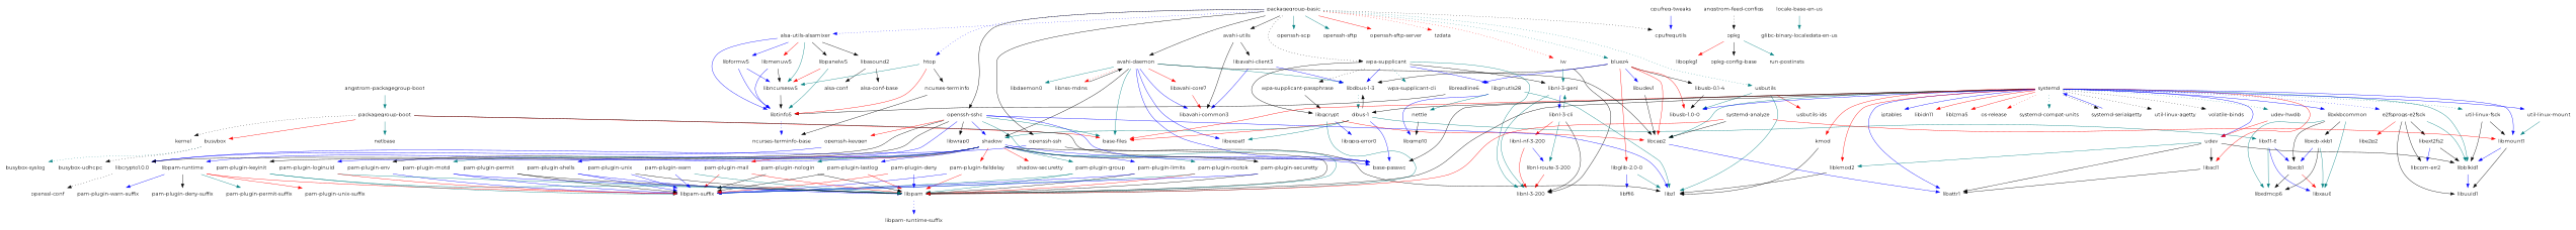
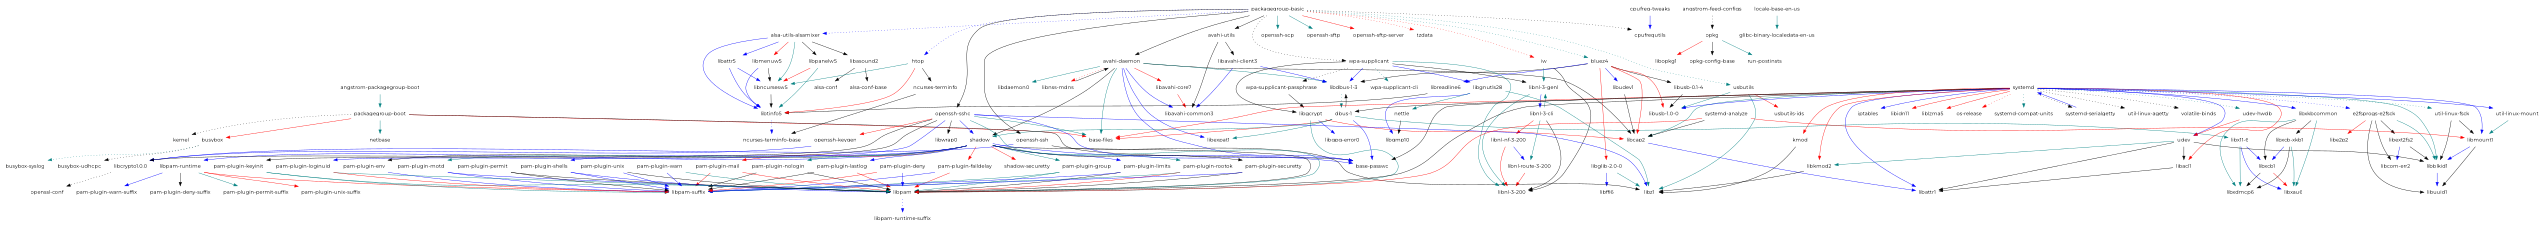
  digraph {
    fontname=Montserrat
    node [fontname=Montserrat shape=plaintext]
    edge [color=black fontname=Montserrat]
    "alsa-utils-alsamixer"
    libasound2
-   libformw5
+   libformw5 [label=libattr5]
    libmenuw5
    libncursesw5
    libpanelw5
    libtinfo5
    "alsa-conf"
    "alsa-conf-base"
    "ncurses-terminfo-base"
    "angstrom-feed-configs"
    opkg
    libopkg1
    "opkg-config-base"
    "run-postinsts"
    "angstrom-packagegroup-boot"
    "packagegroup-boot"
    "base-files"
    "base-passwd"
    busybox
    kernel
    netbase
    "busybox-syslog"
    "busybox-udhcpc"
    "avahi-daemon"
    "libavahi-common3"
    "libavahi-core7"
    libcap2
    libdaemon0
    "libdbus-1-3"
    libexpat1
    "libnss-mdns"
    shadow
    libattr1
    "dbus-1"
    libpam
    "libpam-runtime"
    "pam-plugin-env"
    "pam-plugin-faildelay"
    "pam-plugin-group"
    "pam-plugin-lastlog"
    "pam-plugin-limits"
    "pam-plugin-mail"
    "pam-plugin-motd"
    "pam-plugin-nologin"
    "pam-plugin-rootok"
    "pam-plugin-securetty"
    "pam-plugin-shells"
    "shadow-securetty"
    "libx11-6"
    "libpam-runtime-suffix"
    "libpam-suffix"
    "pam-plugin-deny-suffix"
    "pam-plugin-permit-suffix"
    "pam-plugin-unix-suffix"
    "pam-plugin-warn-suffix"
    "avahi-utils"
    "libavahi-client3"
    bluez4
    "libglib-2.0-0"
    libreadline6
    libudev1
    "libusb-0.1-4"
    "libusb-1.0-0"
    libz1
    libffi6
    "cpufreq-tweaks"
    cpufrequtils
    libxau6
    libxcb1
    libxdmcp6
    "e2fsprogs-e2fsck"
    libblkid1
    "libcom-err2"
    libe2p2
    libext2fs2
    libuuid1
    htop
    "ncurses-terminfo"
    iw
    "libnl-3-200"
    "libnl-3-genl"
    "libnl-3-cli"
    "libnl-nf-3-200"
    "libnl-route-3-200"
    kmod
    libacl1
    "libcrypto1.0.0"
    "openssl-conf"
    libgcrypt
    "libgpg-error0"
    libgnutls28
    libgmp10
    nettle
    libkmod2
    libmount1
    "libxcb-xkb1"
    libxkbcommon
    "locale-base-en-us"
    "glibc-binary-localedata-en-us"
    "openssh-keygen"
    "openssh-ssh"
    "openssh-sshd"
    libwrap0
    "pam-plugin-keyinit"
    "pam-plugin-loginuid"
    "packagegroup-basic"
    "openssh-scp"
    "openssh-sftp"
    "openssh-sftp-server"
    tzdata
    usbutils
    "wpa-supplicant"
    "usbutils-ids"
    "wpa-supplicant-cli"
    "wpa-supplicant-passphrase"
    "pam-plugin-deny"
    "pam-plugin-permit"
    "pam-plugin-unix"
    "pam-plugin-warn"
    systemd
    iptables
    libidn11
    liblzma5
    "os-release"
    "systemd-compat-units"
    "systemd-serialgetty"
    udev
    "udev-hwdb"
    "util-linux-agetty"
    "util-linux-fsck"
    "util-linux-mount"
    "volatile-binds"
    "systemd-analyze"
    "alsa-utils-alsamixer" -> libasound2
    "alsa-utils-alsamixer" -> libformw5 [color=blue]
    "alsa-utils-alsamixer" -> libmenuw5 [color=red]
    "alsa-utils-alsamixer" -> libncursesw5 [color=teal]
    "alsa-utils-alsamixer" -> libpanelw5
    "alsa-utils-alsamixer" -> libtinfo5 [color=blue]
    libasound2 -> "alsa-conf"
    libasound2 -> "alsa-conf-base"
    libformw5 -> libncursesw5 [color=blue]
    libformw5 -> libtinfo5 [color=blue]
    libmenuw5 -> libncursesw5
    libmenuw5 -> libtinfo5 [color=blue]
    libncursesw5 -> libtinfo5
    libpanelw5 -> libncursesw5 [color=red]
    libpanelw5 -> libtinfo5 [color=teal]
    libtinfo5 -> "ncurses-terminfo-base" [color=blue style=dotted]
    "angstrom-feed-configs" -> opkg [style=dotted]
    opkg -> libopkg1 [color=red]
    opkg -> "opkg-config-base"
    opkg -> "run-postinsts" [color=teal]
    "angstrom-packagegroup-boot" -> "packagegroup-boot" [color=teal]
    "packagegroup-boot" -> "base-files" [color=red]
    "packagegroup-boot" -> "base-passwd"
    "packagegroup-boot" -> busybox [color=red]
    "packagegroup-boot" -> kernel [style=dotted]
    "packagegroup-boot" -> netbase [color=teal]
    busybox -> "busybox-syslog" [color=teal style=dotted]
    busybox -> "busybox-udhcpc" [style=dotted]
    "avahi-daemon" -> "base-files" [color=teal]
    "avahi-daemon" -> "base-passwd" [color=blue]
    "avahi-daemon" -> "libavahi-common3" [color=blue]
    "avahi-daemon" -> "libavahi-core7" [color=red]
    "avahi-daemon" -> libcap2
    "avahi-daemon" -> libdaemon0 [color=teal]
    "avahi-daemon" -> "libdbus-1-3" [color=teal]
    "avahi-daemon" -> libexpat1 [color=blue]
    "avahi-daemon" -> "libnss-mdns" [color=red style=dotted]
    "avahi-daemon" -> shadow
    "libavahi-core7" -> "libavahi-common3" [color=red]
    libcap2 -> libattr1 [color=blue]
    "libdbus-1-3" -> "dbus-1" [color=teal style=dotted]
    "libnss-mdns" -> "avahi-daemon"
    shadow -> "base-passwd" [color=blue]
    shadow -> libpam
    shadow -> "libpam-runtime" [color=blue]
    shadow -> "pam-plugin-env"
    shadow -> "pam-plugin-faildelay" [color=red]
    shadow -> "pam-plugin-group" [color=teal]
    shadow -> "pam-plugin-lastlog" [color=blue]
    shadow -> "pam-plugin-limits" [color=blue]
    shadow -> "pam-plugin-mail" [color=red]
    shadow -> "pam-plugin-motd" [color=teal]
    shadow -> "pam-plugin-nologin" [color=teal]
    shadow -> "pam-plugin-rootok" [color=teal]
    shadow -> "pam-plugin-securetty"
    shadow -> "pam-plugin-shells" [color=blue]
    shadow -> "shadow-securetty" [color=red]
    "dbus-1" -> "base-files" [color=red]
    "dbus-1" -> "base-passwd" [color=blue]
    "dbus-1" -> "libdbus-1-3"
    "dbus-1" -> libexpat1 [color=teal]
    "dbus-1" -> shadow [color=teal]
    "dbus-1" -> "libx11-6" [color=teal]
    libpam -> "libpam-runtime-suffix" [color=blue style=dotted]
    "libpam-runtime" -> "libpam-suffix" [color=red]
    "libpam-runtime" -> "pam-plugin-deny-suffix"
    "libpam-runtime" -> "pam-plugin-permit-suffix" [color=teal]
    "libpam-runtime" -> "pam-plugin-unix-suffix" [color=red]
    "libpam-runtime" -> "pam-plugin-warn-suffix" [color=blue]
    "pam-plugin-env" -> "libpam-suffix" [color=blue]
    "pam-plugin-faildelay" -> libpam [color=red]
    "pam-plugin-faildelay" -> "libpam-suffix" [color=blue]
    "pam-plugin-group" -> libpam [color=teal]
    "pam-plugin-group" -> "libpam-suffix" [color=teal]
    "pam-plugin-lastlog" -> libpam [color=red]
    "pam-plugin-lastlog" -> "libpam-suffix"
    "pam-plugin-limits" -> libpam
    "pam-plugin-limits" -> "libpam-suffix" [color=blue]
    "pam-plugin-mail" -> libpam [color=red]
    "pam-plugin-mail" -> "libpam-suffix" [color=red]
    "pam-plugin-motd" -> libpam [color=blue]
    "pam-plugin-motd" -> "libpam-suffix" [color=blue]
    "pam-plugin-nologin" -> libpam
    "pam-plugin-nologin" -> "libpam-suffix"
    "pam-plugin-rootok" -> libpam [color=red]
    "pam-plugin-rootok" -> "libpam-suffix" [color=teal]
    "pam-plugin-securetty" -> libpam
    "pam-plugin-securetty" -> "libpam-suffix" [color=blue]
    "pam-plugin-shells" -> libpam [color=blue]
    "pam-plugin-shells" -> "libpam-suffix" [color=blue]
    "libx11-6" -> libxau6 [color=blue]
    "libx11-6" -> libxcb1 [color=blue]
    "libx11-6" -> libxdmcp6 [color=teal]
    "avahi-utils" -> "libavahi-common3"
    "avahi-utils" -> "libavahi-client3"
    "libavahi-client3" -> "libavahi-common3" [color=blue]
    "libavahi-client3" -> "libdbus-1-3" [color=blue]
    bluez4 -> libcap2 [color=red]
    bluez4 -> "libdbus-1-3"
    bluez4 -> "libglib-2.0-0" [color=red]
    bluez4 -> libreadline6 [color=blue]
    bluez4 -> libudev1 [color=blue]
    bluez4 -> "libusb-0.1-4"
    bluez4 -> "libusb-1.0-0" [color=red]
    "libglib-2.0-0" -> libz1 [color=teal]
    "libglib-2.0-0" -> libffi6 [color=blue]
    libreadline6 -> libtinfo5
    libudev1 -> libcap2
    "libusb-0.1-4" -> "libusb-1.0-0"
    "cpufreq-tweaks" -> cpufrequtils [color=blue]
    libxcb1 -> libxau6 [color=red]
    libxcb1 -> libxdmcp6
    "e2fsprogs-e2fsck" -> libblkid1 [color=teal]
    "e2fsprogs-e2fsck" -> "libcom-err2"
    "e2fsprogs-e2fsck" -> libe2p2 [color=red]
    "e2fsprogs-e2fsck" -> libext2fs2
    "e2fsprogs-e2fsck" -> libuuid1
    libblkid1 -> libuuid1 [color=blue]
    libext2fs2 -> libblkid1
    libext2fs2 -> "libcom-err2" [color=blue]
    htop -> libncursesw5 [color=teal]
    htop -> libtinfo5 [color=red]
    htop -> "ncurses-terminfo"
    "ncurses-terminfo" -> "ncurses-terminfo-base"
    iw -> "libnl-3-200"
    iw -> "libnl-3-genl" [color=teal]
    "libnl-3-genl" -> "libnl-3-200" [color=teal]
    "libnl-3-genl" -> "libnl-3-cli" [color=blue]
    "libnl-3-cli" -> "libnl-3-200"
    "libnl-3-cli" -> "libnl-3-genl" [color=teal]
    "libnl-3-cli" -> "libnl-nf-3-200" [color=red]
    "libnl-3-cli" -> "libnl-route-3-200" [color=teal]
    "libnl-nf-3-200" -> "libnl-3-200" [color=red]
    "libnl-nf-3-200" -> "libnl-route-3-200" [color=blue]
    "libnl-route-3-200" -> "libnl-3-200" [color=red]
    kmod -> libz1
    libacl1 -> libattr1
    "libcrypto1.0.0" -> "openssl-conf" [style=dotted]
    libgcrypt -> libcap2 [color=red]
    libgcrypt -> libpam [color=teal]
    libgcrypt -> "libgpg-error0" [color=blue]
    libgnutls28 -> libz1 [color=teal]
    libgnutls28 -> libgmp10 [color=blue]
    libgnutls28 -> nettle [color=teal]
    nettle -> libgmp10
    libkmod2 -> libz1
    libmount1 -> libblkid1 [color=blue]
    libmount1 -> libuuid1
    "libxcb-xkb1" -> libxau6 [color=teal]
    "libxcb-xkb1" -> libxcb1 [color=blue]
    "libxcb-xkb1" -> libxdmcp6
    libxkbcommon -> libxau6 [color=teal]
    libxkbcommon -> libxcb1
    libxkbcommon -> libxdmcp6 [color=teal]
    libxkbcommon -> "libxcb-xkb1"
    "locale-base-en-us" -> "glibc-binary-localedata-en-us" [color=teal]
    "openssh-keygen" -> "libcrypto1.0.0" [color=blue]
    "openssh-ssh" -> libz1
    "openssh-ssh" -> "libcrypto1.0.0" [color=blue]
    "openssh-sshd" -> "base-files" [color=teal]
    "openssh-sshd" -> "base-passwd" [color=blue]
    "openssh-sshd" -> shadow [color=blue]
    "openssh-sshd" -> libpam [color=teal]
    "openssh-sshd" -> libz1 [color=blue]
    "openssh-sshd" -> "libcrypto1.0.0"
    "openssh-sshd" -> "openssh-keygen" [color=red]
    "openssh-sshd" -> libwrap0
    "openssh-sshd" -> "pam-plugin-keyinit"
    "openssh-sshd" -> "pam-plugin-loginuid" [color=blue]
    "pam-plugin-keyinit" -> libpam [color=teal]
    "pam-plugin-keyinit" -> "libpam-suffix" [color=teal]
    "pam-plugin-loginuid" -> libpam [color=teal]
    "pam-plugin-loginuid" -> "libpam-suffix" [color=red]
    "packagegroup-basic" -> "alsa-utils-alsamixer" [color=blue style=dotted]
    "packagegroup-basic" -> "avahi-daemon"
    "packagegroup-basic" -> "avahi-utils"
    "packagegroup-basic" -> bluez4 [color=teal style=dotted]
    "packagegroup-basic" -> cpufrequtils [style=dotted]
    "packagegroup-basic" -> htop [color=blue style=dotted]
    "packagegroup-basic" -> iw [color=red style=dotted]
    "packagegroup-basic" -> "openssh-ssh"
    "packagegroup-basic" -> "openssh-sshd"
    "packagegroup-basic" -> "openssh-scp" [color=teal]
    "packagegroup-basic" -> "openssh-sftp" [color=teal]
    "packagegroup-basic" -> "openssh-sftp-server" [color=red]
    "packagegroup-basic" -> tzdata [color=red style=dotted]
    "packagegroup-basic" -> usbutils [color=teal style=dotted]
    "packagegroup-basic" -> "wpa-supplicant" [style=dotted]
    usbutils -> "libusb-1.0-0" [color=teal]
    usbutils -> libz1 [color=teal]
    usbutils -> "usbutils-ids" [color=red]
    "wpa-supplicant" -> "libdbus-1-3" [color=blue]
    "wpa-supplicant" -> "libnl-3-200" [color=teal]
    "wpa-supplicant" -> "libnl-3-genl"
    "wpa-supplicant" -> libgcrypt
    "wpa-supplicant" -> libgnutls28 [color=blue]
    "wpa-supplicant" -> "wpa-supplicant-cli" [color=teal style=dotted]
    "wpa-supplicant" -> "wpa-supplicant-passphrase" [style=dotted]
    "wpa-supplicant-passphrase" -> libgcrypt
    "pam-plugin-deny" -> libpam [color=blue]
    "pam-plugin-deny" -> "libpam-suffix" [color=red]
    "pam-plugin-permit" -> libpam
    "pam-plugin-permit" -> "libpam-suffix"
    "pam-plugin-unix" -> libpam
    "pam-plugin-unix" -> "libpam-suffix" [color=blue]
    "pam-plugin-warn" -> libpam [color=teal]
    "pam-plugin-warn" -> "libpam-suffix" [color=blue]
    systemd -> "base-files" [color=red]
    systemd -> "base-passwd"
    systemd -> libcap2 [color=teal]
    systemd -> libattr1 [color=blue]
    systemd -> "dbus-1"
    systemd -> libpam
    systemd -> "libusb-1.0-0" [color=blue]
    systemd -> "e2fsprogs-e2fsck" [color=blue style=dotted]
    systemd -> libblkid1 [color=teal]
    systemd -> kmod [color=red]
    systemd -> libacl1 [color=red]
    systemd -> libkmod2 [color=red]
    systemd -> libmount1 [color=blue]
    systemd -> libxkbcommon [color=blue]
    systemd -> iptables [color=blue]
    systemd -> libidn11 [color=red]
    systemd -> liblzma5 [color=red]
    systemd -> "os-release" [color=red style=dotted]
    systemd -> "systemd-compat-units" [color=teal style=dotted]
    systemd -> "systemd-serialgetty" [style=dotted]
    systemd -> udev [color=blue]
    systemd -> "udev-hwdb" [color=teal style=dotted]
    systemd -> "util-linux-agetty" [style=dotted]
    systemd -> "util-linux-fsck" [color=teal style=dotted]
    systemd -> "util-linux-mount" [color=blue]
    systemd -> "volatile-binds" [style=dotted]
    "systemd-serialgetty" -> systemd [color=blue]
    udev -> libattr1
    udev -> libblkid1
    udev -> libacl1
    udev -> libkmod2 [color=teal]
    "udev-hwdb" -> udev [color=red]
    "util-linux-fsck" -> libblkid1
    "util-linux-fsck" -> libmount1
    "util-linux-mount" -> libmount1 [color=teal]
    "systemd-analyze" -> libcap2
    "systemd-analyze" -> libpam [color=red]
    "systemd-analyze" -> libmount1 [color=red]
  }
